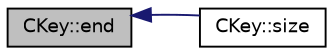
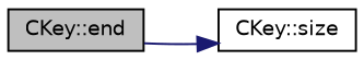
  digraph {
    rankdir=LR
    node [color=black fontname=Helvetica fontsize=10 shape=record style=filled]
    n1 [fillcolor=grey75 fontcolor=black height=0.2 label="CKey::end" width=0.4]
    n2 [fillcolor=white height=0.2 label="CKey::size" width=0.4]
-   n2 -> n1 [color=midnightblue fontname=Helvetica fontsize=10 labelfontname=Helvetica labelfontsize=10 style=solid]
+   n1 -> n2 [color=midnightblue fontname=Helvetica fontsize=10 labelfontname=Helvetica labelfontsize=10 style=solid]
  }
